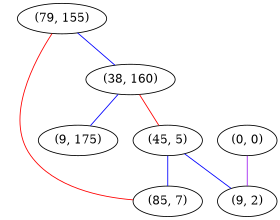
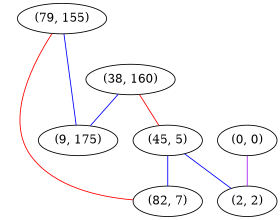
  graph {
    edge [color=blue weight=3]
    n1 [label="(38, 160)"]
    "(79, 155)"
-   "(82, 7)" [label="(85, 7)"]
+   "(82, 7)"
    n4 [label="(45, 5)"]
    "(9, 175)"
    "(0, 0)"
-   "(9, 2)"
+   "(9, 2)" [label="(2, 2)"]
    n1 -- n4 [color=red weight=1]
    n1 -- "(9, 175)"
-   "(79, 155)" -- n1
+   "(79, 155)" -- "(9, 175)"
    "(79, 155)" -- "(82, 7)" [color=red weight=1]
    n4 -- "(82, 7)"
    n4 -- "(9, 2)"
    "(0, 0)" -- "(9, 2)" [color=purple weight=4]
  }
